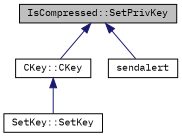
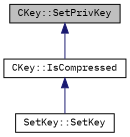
  digraph {
    fontname="IBM Plex Mono"
    rankdir=TB
    node [color=black fillcolor=white fontname="IBM Plex Mono" fontsize=10 shape=record style=filled]
    edge [color=midnightblue dir=back fontname="IBM Plex Mono" fontsize=10 labelfontname=Helvetica labelfontsize=10 style=solid]
-   n1 [fillcolor=grey75 fontcolor=black height=0.2 label="IsCompressed::SetPrivKey" width=0.4]
-   n2 [height=0.2 label="CKey::CKey" width=0.4]
-   n3 [height=0.2 label=sendalert width=0.4]
+   n1 [fillcolor=grey75 fontcolor=black height=0.2 label="CKey::SetPrivKey" width=0.4]
+   n2 [height=0.2 label="CKey::IsCompressed" width=0.4]
    n4 [height=0.2 label="SetKey::SetKey" width=0.4]
    n1 -> n2
-   n1 -> n3
    n2 -> n4
  }
